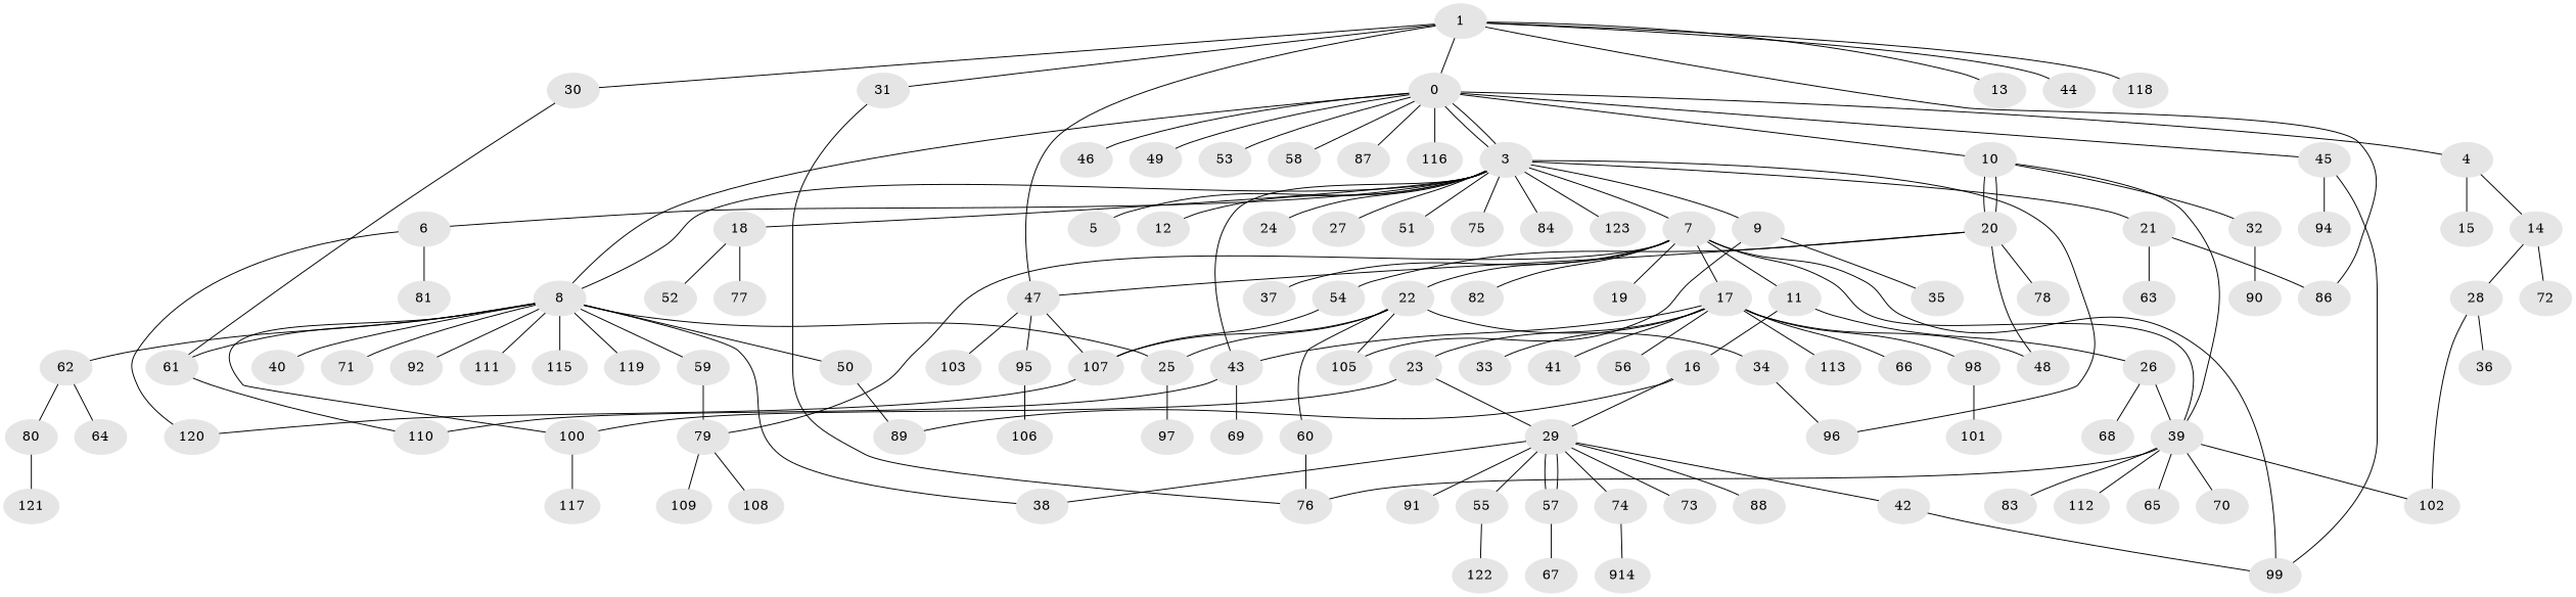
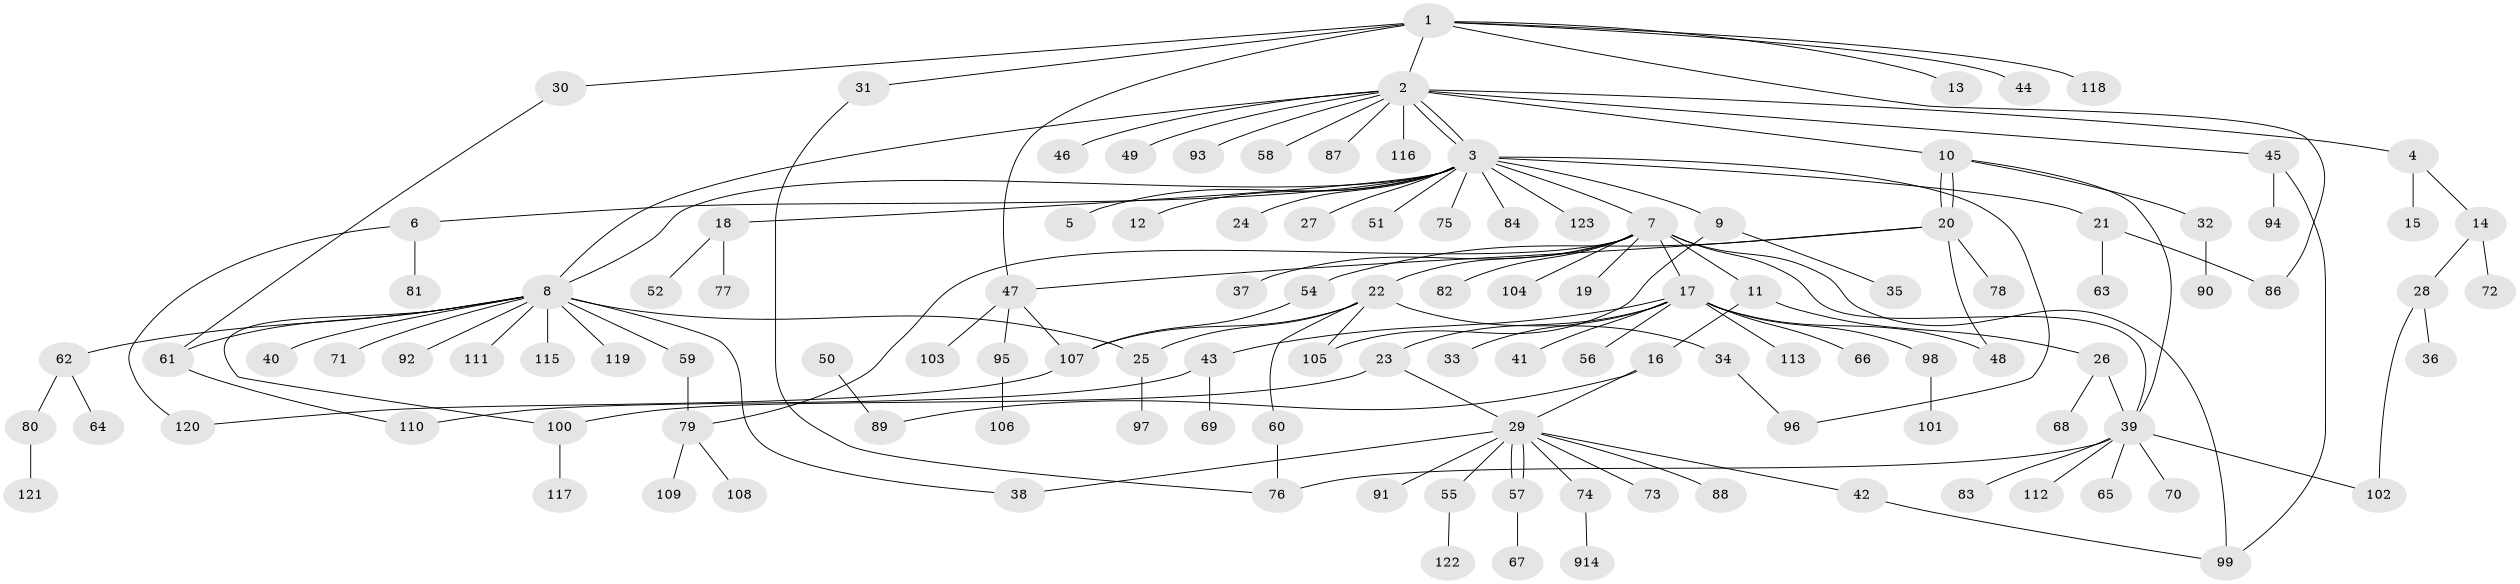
  graph {
    node [color=gray90 style=filled]
    1
-   2 [label=0]
+   2
    13
    30
    31
    44
    47
    86
    118
    3
    4
    8
    10
    45
    46
    49
-   53
+   53 [label=93]
    58
    87
    116
    61
    76
    107
    95
    103
    5
    6
    7
    9
    12
    18
    21
    24
    27
    43
    51
    75
    84
    96
    123
    14
    15
    25
    38
    40
    50
    59
    62
    71
    92
    100
    111
    115
    119
    39
    20
    32
    99
    94
    81
    120
    11
    17
    19
    22
    37
    79
    82
+   104
    35
    105
    52
    77
    63
    69
    110
    28
    72
    16
    26
    23
    33
    41
    48
    56
    66
    98
    113
    34
    60
    102
    65
    70
    83
    112
    108
    109
    97
    89
    64
    80
    117
    54
    78
    90
    29
    68
    36
    42
    55
    57
    73
    74
    88
    91
    101
    122
    67
    n119 [label=914]
    106
    121
    1 -- 2
    1 -- 13
    1 -- 30
    1 -- 31
    1 -- 44
    1 -- 47
    1 -- 86
    1 -- 118
    2 -- 3
    2 -- 3
    2 -- 4
    2 -- 8
    2 -- 10
    2 -- 45
    2 -- 46
    2 -- 49
    2 -- 53
    2 -- 58
    2 -- 87
    2 -- 116
    30 -- 61
    31 -- 76
    47 -- 107
    47 -- 95
    47 -- 103
    3 -- 8
    3 -- 5
    3 -- 6
    3 -- 7
    3 -- 9
    3 -- 12
    3 -- 18
    3 -- 21
    3 -- 24
    3 -- 27
-   3 -- 43
    3 -- 51
    3 -- 75
    3 -- 84
    3 -- 96
    3 -- 123
    4 -- 14
    4 -- 15
    8 -- 61
    8 -- 25
    8 -- 38
    8 -- 40
-   8 -- 50
    8 -- 59
    8 -- 62
    8 -- 71
    8 -- 92
    8 -- 100
    8 -- 111
    8 -- 115
    8 -- 119
    10 -- 39
    10 -- 20
    10 -- 20
    10 -- 32
    45 -- 99
    45 -- 94
    61 -- 110
    107 -- 120
    95 -- 106
    6 -- 81
    6 -- 120
    7 -- 39
    7 -- 99
    7 -- 11
    7 -- 17
    7 -- 19
    7 -- 22
    7 -- 37
    7 -- 79
    7 -- 82
+   7 -- 104
    9 -- 35
    9 -- 105
    18 -- 52
    18 -- 77
    21 -- 86
    21 -- 63
    43 -- 69
    43 -- 110
    14 -- 28
    14 -- 72
    25 -- 97
    50 -- 89
    59 -- 79
    62 -- 64
    62 -- 80
    100 -- 117
    39 -- 76
    39 -- 102
    39 -- 65
    39 -- 70
    39 -- 83
    39 -- 112
    20 -- 47
    20 -- 48
    20 -- 54
    20 -- 78
    32 -- 90
    11 -- 16
    11 -- 26
    17 -- 43
    17 -- 23
    17 -- 33
    17 -- 41
    17 -- 48
    17 -- 56
    17 -- 66
    17 -- 98
    17 -- 113
    22 -- 107
    22 -- 25
    22 -- 105
    22 -- 34
    22 -- 60
    79 -- 108
    79 -- 109
    28 -- 102
    28 -- 36
    16 -- 89
    16 -- 29
    26 -- 39
    26 -- 68
    23 -- 100
    23 -- 29
    98 -- 101
    34 -- 96
    60 -- 76
    80 -- 121
    54 -- 107
    29 -- 38
    29 -- 42
    29 -- 55
    29 -- 57
    29 -- 57
    29 -- 73
    29 -- 74
    29 -- 88
    29 -- 91
    42 -- 99
    55 -- 122
    57 -- 67
    74 -- n119
  }
